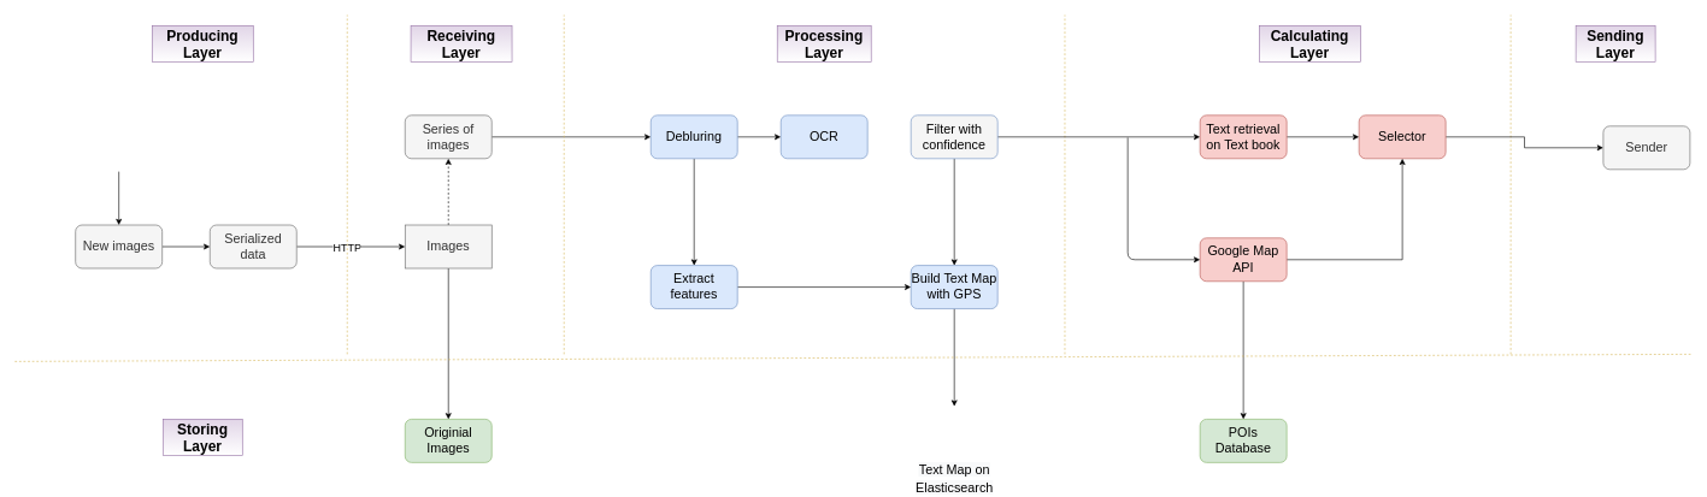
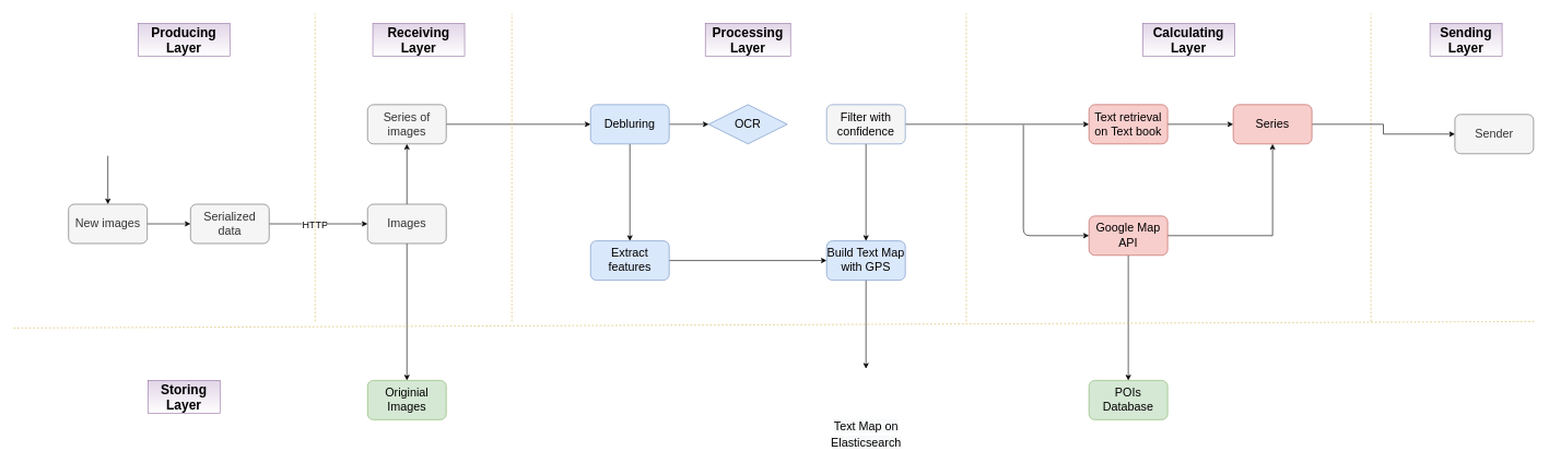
  <mxCell id="0" />
  <mxCell id="1" parent="0" />
  <mxCell id="2" value="" style="edgeStyle=orthogonalEdgeStyle;rounded=0;orthogonalLoop=1;jettySize=auto;html=1;fontSize=20;" edge="1" parent="1" source="3" target="6"><mxGeometry relative="1" as="geometry" /></mxCell>
  <mxCell id="3" value="&lt;font style=&quot;font-size: 18px&quot;&gt;New images&lt;/font&gt;" style="rounded=1;whiteSpace=wrap;html=1;fillColor=#f5f5f5;strokeColor=#666666;fontColor=#333333;" vertex="1" parent="1"><mxGeometry x="104" y="311" width="120" height="60" as="geometry" /></mxCell>
  <mxCell id="4" value="" style="edgeStyle=orthogonalEdgeStyle;rounded=0;orthogonalLoop=1;jettySize=auto;html=1;fontSize=20;" edge="1" parent="1" source="6" target="9"><mxGeometry relative="1" as="geometry" /></mxCell>
  <mxCell id="5" value="&lt;font style=&quot;font-size: 15px&quot;&gt;HTTP&lt;/font&gt;" style="text;html=1;align=center;verticalAlign=middle;resizable=0;points=[];;labelBackgroundColor=#ffffff;fontSize=20;" vertex="1" connectable="0" parent="4"><mxGeometry x="0.119" y="1" relative="1" as="geometry"><mxPoint x="-14.17" y="-1" as="offset" /></mxGeometry></mxCell>
  <mxCell id="6" value="&lt;font style=&quot;font-size: 18px&quot;&gt;Serialized data&lt;/font&gt;" style="rounded=1;whiteSpace=wrap;html=1;fillColor=#f5f5f5;strokeColor=#666666;fontColor=#333333;" vertex="1" parent="1"><mxGeometry x="290" y="311" width="120" height="60" as="geometry" /></mxCell>
- <mxCell id="7" value="" style="edgeStyle=orthogonalEdgeStyle;rounded=0;orthogonalLoop=1;jettySize=auto;html=1;fontSize=20;entryX=0.5;entryY=1;entryDx=0;entryDy=0;dashed=1;" edge="1" parent="1" source="9" target="12"><mxGeometry relative="1" as="geometry"><mxPoint x="620" y="269" as="targetPoint" /></mxGeometry></mxCell>
+ <mxCell id="7" value="" style="edgeStyle=orthogonalEdgeStyle;rounded=0;orthogonalLoop=1;jettySize=auto;html=1;fontSize=20;entryX=0.5;entryY=1;entryDx=0;entryDy=0;" edge="1" parent="1" source="9" target="12"><mxGeometry relative="1" as="geometry"><mxPoint x="620" y="269" as="targetPoint" /></mxGeometry></mxCell>
  <mxCell id="8" value="" style="edgeStyle=orthogonalEdgeStyle;rounded=0;orthogonalLoop=1;jettySize=auto;html=1;fontSize=20;" edge="1" parent="1" source="9" target="10"><mxGeometry relative="1" as="geometry" /></mxCell>
- <mxCell id="9" value="&lt;span style=&quot;font-size: 18px&quot;&gt;Images&lt;/span&gt;" style="whiteSpace=wrap;html=1;fillColor=#f5f5f5;strokeColor=#666666;fontColor=#333333;rounded=0;" vertex="1" parent="1"><mxGeometry x="560" y="311" width="120" height="60" as="geometry" /></mxCell>
+ <mxCell id="9" value="&lt;span style=&quot;font-size: 18px&quot;&gt;Images&lt;/span&gt;" style="rounded=1;whiteSpace=wrap;html=1;fillColor=#f5f5f5;strokeColor=#666666;fontColor=#333333;" vertex="1" parent="1"><mxGeometry x="560" y="311" width="120" height="60" as="geometry" /></mxCell>
  <mxCell id="10" value="&lt;span style=&quot;font-size: 18px&quot;&gt;Originial Images&lt;/span&gt;" style="rounded=1;whiteSpace=wrap;html=1;fillColor=#d5e8d4;strokeColor=#82b366;" vertex="1" parent="1"><mxGeometry x="560" y="580" width="120" height="60" as="geometry" /></mxCell>
  <mxCell id="11" value="" style="edgeStyle=orthogonalEdgeStyle;rounded=0;orthogonalLoop=1;jettySize=auto;html=1;fontSize=20;entryX=0;entryY=0.5;entryDx=0;entryDy=0;" edge="1" parent="1" source="12" target="25"><mxGeometry relative="1" as="geometry"><mxPoint x="810" y="189" as="targetPoint" /></mxGeometry></mxCell>
  <mxCell id="12" value="&lt;span style=&quot;font-size: 18px&quot;&gt;Series of images&lt;/span&gt;" style="rounded=1;whiteSpace=wrap;html=1;fillColor=#f5f5f5;strokeColor=#666666;fontColor=#333333;" vertex="1" parent="1"><mxGeometry x="560" y="159" width="120" height="60" as="geometry" /></mxCell>
  <mxCell id="13" value="" style="endArrow=none;dashed=1;html=1;fillColor=#fff2cc;strokeColor=#d6b656;" edge="1" parent="1"><mxGeometry width="50" height="50" relative="1" as="geometry"><mxPoint x="780" y="490" as="sourcePoint" /><mxPoint x="780" y="20" as="targetPoint" /></mxGeometry></mxCell>
  <mxCell id="14" value="Receiving Layer" style="text;html=1;strokeColor=#9673a6;fillColor=#e1d5e7;align=center;verticalAlign=middle;whiteSpace=wrap;rounded=0;fontSize=20;fontStyle=1;gradientColor=#ffffff;" vertex="1" parent="1"><mxGeometry x="568" y="35" width="140" height="50" as="geometry" /></mxCell>
  <mxCell id="15" value="" style="edgeStyle=orthogonalEdgeStyle;rounded=0;orthogonalLoop=1;jettySize=auto;html=1;fontSize=20;" edge="1" parent="1" source="47" target="3"><mxGeometry relative="1" as="geometry" /></mxCell>
  <mxCell id="16" value="" style="endArrow=none;dashed=1;html=1;fillColor=#fff2cc;strokeColor=#d6b656;" edge="1" parent="1"><mxGeometry width="50" height="50" relative="1" as="geometry"><mxPoint x="1473" y="490" as="sourcePoint" /><mxPoint x="1473" y="20" as="targetPoint" /></mxGeometry></mxCell>
  <mxCell id="17" value="" style="endArrow=none;dashed=1;html=1;fillColor=#fff2cc;strokeColor=#d6b656;" edge="1" parent="1"><mxGeometry width="50" height="50" relative="1" as="geometry"><mxPoint x="2090" y="490" as="sourcePoint" /><mxPoint x="2090" y="20" as="targetPoint" /></mxGeometry></mxCell>
  <mxCell id="18" value="Processing Layer" style="text;html=1;strokeColor=#9673a6;fillColor=#e1d5e7;align=center;verticalAlign=middle;whiteSpace=wrap;rounded=0;fontSize=20;fontStyle=1;gradientColor=#ffffff;" vertex="1" parent="1"><mxGeometry x="1075" y="35" width="130" height="50" as="geometry" /></mxCell>
  <mxCell id="19" value="Calculating Layer" style="text;html=1;strokeColor=#9673a6;fillColor=#e1d5e7;align=center;verticalAlign=middle;whiteSpace=wrap;rounded=0;fontSize=20;fontStyle=1;gradientColor=#ffffff;" vertex="1" parent="1"><mxGeometry x="1742" y="35" width="140" height="50" as="geometry" /></mxCell>
  <mxCell id="20" value="Sending Layer" style="text;html=1;strokeColor=#9673a6;fillColor=#e1d5e7;align=center;verticalAlign=middle;whiteSpace=wrap;rounded=0;fontSize=20;fontStyle=1;gradientColor=#ffffff;" vertex="1" parent="1"><mxGeometry x="2180" y="35" width="110" height="50" as="geometry" /></mxCell>
  <mxCell id="21" value="" style="endArrow=none;dashed=1;html=1;fillColor=#fff2cc;strokeColor=#d6b656;" edge="1" parent="1"><mxGeometry width="50" height="50" relative="1" as="geometry"><mxPoint x="480" y="490" as="sourcePoint" /><mxPoint x="480" y="20" as="targetPoint" /></mxGeometry></mxCell>
  <mxCell id="22" value="Producing&lt;br&gt;Layer" style="text;html=1;strokeColor=#9673a6;fillColor=#e1d5e7;align=center;verticalAlign=middle;whiteSpace=wrap;rounded=0;fontSize=20;fontStyle=1;gradientColor=#ffffff;" vertex="1" parent="1"><mxGeometry x="210" y="35" width="140" height="50" as="geometry" /></mxCell>
  <mxCell id="23" value="" style="edgeStyle=orthogonalEdgeStyle;rounded=0;orthogonalLoop=1;jettySize=auto;html=1;fontSize=20;" edge="1" parent="1" source="25" target="28"><mxGeometry relative="1" as="geometry" /></mxCell>
  <mxCell id="24" value="" style="edgeStyle=orthogonalEdgeStyle;rounded=0;orthogonalLoop=1;jettySize=auto;html=1;fontSize=20;entryX=0.5;entryY=0;entryDx=0;entryDy=0;" edge="1" parent="1" source="25" target="27"><mxGeometry relative="1" as="geometry"><mxPoint x="960" y="456" as="targetPoint" /></mxGeometry></mxCell>
  <mxCell id="25" value="&lt;span style=&quot;font-size: 18px&quot;&gt;Debluring&lt;/span&gt;" style="rounded=1;whiteSpace=wrap;html=1;fillColor=#dae8fc;strokeColor=#6c8ebf;" vertex="1" parent="1"><mxGeometry x="900" y="159" width="120" height="60" as="geometry" /></mxCell>
  <mxCell id="26" value="" style="edgeStyle=orthogonalEdgeStyle;rounded=0;orthogonalLoop=1;jettySize=auto;html=1;fontSize=20;entryX=0;entryY=0.5;entryDx=0;entryDy=0;" edge="1" parent="1" source="27" target="41"><mxGeometry relative="1" as="geometry"><mxPoint x="1100" y="397" as="targetPoint" /></mxGeometry></mxCell>
  <mxCell id="27" value="&lt;span style=&quot;font-size: 18px&quot;&gt;Extract features&lt;/span&gt;" style="rounded=1;whiteSpace=wrap;html=1;fillColor=#dae8fc;strokeColor=#6c8ebf;" vertex="1" parent="1"><mxGeometry x="900" y="367" width="120" height="60" as="geometry" /></mxCell>
- <mxCell id="28" value="&lt;span style=&quot;font-size: 18px&quot;&gt;OCR&lt;/span&gt;" style="rounded=1;whiteSpace=wrap;html=1;fillColor=#dae8fc;strokeColor=#6c8ebf;" vertex="1" parent="1"><mxGeometry x="1080" y="159" width="120" height="60" as="geometry" /></mxCell>
+ <mxCell id="28" value="&lt;span style=&quot;font-size: 18px&quot;&gt;OCR&lt;/span&gt;" style="rhombus;whiteSpace=wrap;html=1;fillColor=#dae8fc;strokeColor=#6c8ebf;" vertex="1" parent="1"><mxGeometry x="1080" y="159" width="120" height="60" as="geometry" /></mxCell>
  <mxCell id="29" value="" style="edgeStyle=orthogonalEdgeStyle;rounded=0;orthogonalLoop=1;jettySize=auto;html=1;fontSize=20;entryX=0.5;entryY=0;entryDx=0;entryDy=0;" edge="1" parent="1" source="31" target="41"><mxGeometry relative="1" as="geometry"><mxPoint x="1320" y="455.333" as="targetPoint" /></mxGeometry></mxCell>
  <mxCell id="30" value="" style="edgeStyle=orthogonalEdgeStyle;rounded=0;orthogonalLoop=1;jettySize=auto;html=1;fontSize=20;" edge="1" parent="1" source="31" target="33"><mxGeometry relative="1" as="geometry" /></mxCell>
  <mxCell id="31" value="&lt;span style=&quot;font-size: 18px&quot;&gt;Filter with confidence&lt;/span&gt;" style="rounded=1;whiteSpace=wrap;html=1;fillColor=#f5f5f5;strokeColor=#6c8ebf;" vertex="1" parent="1"><mxGeometry x="1260" y="159" width="120" height="60" as="geometry" /></mxCell>
  <mxCell id="32" value="" style="edgeStyle=orthogonalEdgeStyle;rounded=0;orthogonalLoop=1;jettySize=auto;html=1;fontSize=20;" edge="1" parent="1" source="33" target="50"><mxGeometry relative="1" as="geometry" /></mxCell>
  <mxCell id="33" value="&lt;span style=&quot;font-size: 18px&quot;&gt;Text retrieval on Text book&lt;/span&gt;" style="rounded=1;whiteSpace=wrap;html=1;fillColor=#f8cecc;strokeColor=#b85450;" vertex="1" parent="1"><mxGeometry x="1660" y="159" width="120" height="60" as="geometry" /></mxCell>
  <mxCell id="34" value="" style="edgeStyle=orthogonalEdgeStyle;rounded=0;orthogonalLoop=1;jettySize=auto;html=1;fontSize=20;" edge="1" parent="1" source="50" target="35"><mxGeometry relative="1" as="geometry"><mxPoint x="1920" y="189" as="sourcePoint" /></mxGeometry></mxCell>
  <mxCell id="35" value="&lt;span style=&quot;font-size: 18px&quot;&gt;Sender&lt;/span&gt;" style="rounded=1;whiteSpace=wrap;html=1;fillColor=#f5f5f5;strokeColor=#666666;fontColor=#333333;" vertex="1" parent="1"><mxGeometry x="2218" y="174" width="120" height="60" as="geometry" /></mxCell>
  <mxCell id="36" value="" style="edgeStyle=orthogonalEdgeStyle;rounded=0;orthogonalLoop=1;jettySize=auto;html=1;fontSize=20;" edge="1" parent="1" source="38" target="39"><mxGeometry relative="1" as="geometry" /></mxCell>
  <mxCell id="37" value="" style="edgeStyle=orthogonalEdgeStyle;rounded=0;orthogonalLoop=1;jettySize=auto;html=1;fontSize=20;entryX=0.5;entryY=1;entryDx=0;entryDy=0;" edge="1" parent="1" source="38" target="50"><mxGeometry relative="1" as="geometry"><mxPoint x="1860" y="329" as="targetPoint" /></mxGeometry></mxCell>
  <mxCell id="38" value="&lt;span style=&quot;font-size: 18px&quot;&gt;Google Map API&lt;/span&gt;" style="rounded=1;whiteSpace=wrap;html=1;fillColor=#f8cecc;strokeColor=#b85450;" vertex="1" parent="1"><mxGeometry x="1660" y="329" width="120" height="60" as="geometry" /></mxCell>
  <mxCell id="39" value="&lt;span style=&quot;font-size: 18px&quot;&gt;POIs Database&lt;/span&gt;" style="rounded=1;whiteSpace=wrap;html=1;fillColor=#d5e8d4;strokeColor=#82b366;" vertex="1" parent="1"><mxGeometry x="1660" y="580" width="120" height="60" as="geometry" /></mxCell>
  <mxCell id="40" value="" style="edgeStyle=orthogonalEdgeStyle;rounded=0;orthogonalLoop=1;jettySize=auto;html=1;fontSize=20;" edge="1" parent="1" source="41" target="49"><mxGeometry relative="1" as="geometry"><mxPoint x="1320.5" y="579.5" as="targetPoint" /></mxGeometry></mxCell>
  <mxCell id="41" value="&lt;span style=&quot;font-size: 18px&quot;&gt;Build Text Map with GPS&lt;/span&gt;" style="rounded=1;whiteSpace=wrap;html=1;fillColor=#dae8fc;strokeColor=#6c8ebf;" vertex="1" parent="1"><mxGeometry x="1260" y="367" width="120" height="60" as="geometry" /></mxCell>
  <mxCell id="42" value="" style="endArrow=classic;html=1;fontSize=20;entryX=0;entryY=0.5;entryDx=0;entryDy=0;" edge="1" parent="1" target="38"><mxGeometry width="50" height="50" relative="1" as="geometry"><mxPoint x="1560" y="190" as="sourcePoint" /><mxPoint x="1540" y="379" as="targetPoint" /><Array as="points"><mxPoint x="1560" y="359" /></Array></mxGeometry></mxCell>
  <mxCell id="43" value="Storing Layer" style="text;html=1;strokeColor=#9673a6;fillColor=#e1d5e7;align=center;verticalAlign=middle;whiteSpace=wrap;rounded=0;fontSize=20;fontStyle=1;gradientColor=#ffffff;" vertex="1" parent="1"><mxGeometry x="225" y="580" width="110" height="50" as="geometry" /></mxCell>
  <mxCell id="44" value="" style="endArrow=none;dashed=1;html=1;fontSize=20;fillColor=#fff2cc;strokeColor=#d6b656;" edge="1" parent="1"><mxGeometry width="50" height="50" relative="1" as="geometry"><mxPoint x="20" y="500" as="sourcePoint" /><mxPoint x="2340" y="490" as="targetPoint" /></mxGeometry></mxCell>
  <mxCell id="45" value="" style="group" vertex="1" connectable="0" parent="1"><mxGeometry x="80" y="189" width="168" height="48" as="geometry" /></mxCell>
  <mxCell id="46" value="" style="shape=image;html=1;verticalAlign=top;verticalLabelPosition=bottom;labelBackgroundColor=#ffffff;imageAspect=0;aspect=fixed;image=https://cdn0.iconfinder.com/data/icons/octicons/1024/device-camera-128.png;fontSize=20;" vertex="1" parent="45"><mxGeometry width="48" height="48" as="geometry" /></mxCell>
  <mxCell id="47" value="" style="shape=image;html=1;verticalAlign=top;verticalLabelPosition=bottom;labelBackgroundColor=#ffffff;imageAspect=0;aspect=fixed;image=https://cdn0.iconfinder.com/data/icons/octicons/1024/device-camera-128.png;fontSize=20;" vertex="1" parent="45"><mxGeometry x="60" width="48" height="48" as="geometry" /></mxCell>
  <mxCell id="48" value="" style="shape=image;html=1;verticalAlign=top;verticalLabelPosition=bottom;labelBackgroundColor=#ffffff;imageAspect=0;aspect=fixed;image=https://cdn0.iconfinder.com/data/icons/octicons/1024/device-camera-128.png;fontSize=20;" vertex="1" parent="45"><mxGeometry x="120" width="48" height="48" as="geometry" /></mxCell>
  <mxCell id="49" value="&lt;span style=&quot;font-size: 18px ; white-space: normal ; background-color: rgb(248 , 249 , 250)&quot;&gt;Text Map on Elasticsearch&lt;/span&gt;" style="shape=image;html=1;verticalAlign=top;verticalLabelPosition=bottom;labelBackgroundColor=#ffffff;imageAspect=0;aspect=fixed;image=https://cdn4.iconfinder.com/data/icons/logos-brands-5/24/elasticsearch-128.png;fontSize=20;imageBackground=none;" vertex="1" parent="1"><mxGeometry x="1286" y="562" width="68" height="68" as="geometry" /></mxCell>
- <mxCell id="50" value="&lt;span style=&quot;font-size: 18px&quot;&gt;Selector&lt;/span&gt;" style="rounded=1;whiteSpace=wrap;html=1;fillColor=#f8cecc;strokeColor=#b85450;" vertex="1" parent="1"><mxGeometry x="1880" y="159" width="120" height="60" as="geometry" /></mxCell>
+ <mxCell id="50" value="&lt;span style=&quot;font-size: 18px&quot;&gt;Series&lt;/span&gt;" style="rounded=1;whiteSpace=wrap;html=1;fillColor=#f8cecc;strokeColor=#b85450;" vertex="1" parent="1"><mxGeometry x="1880" y="159" width="120" height="60" as="geometry" /></mxCell>
